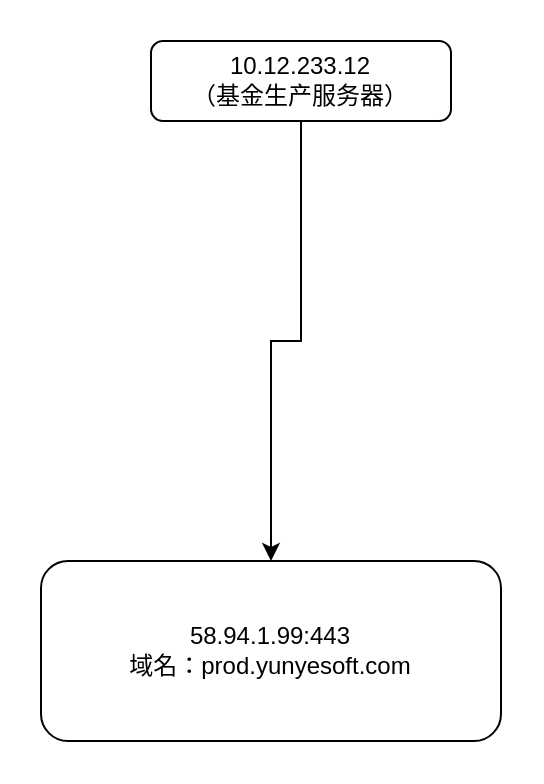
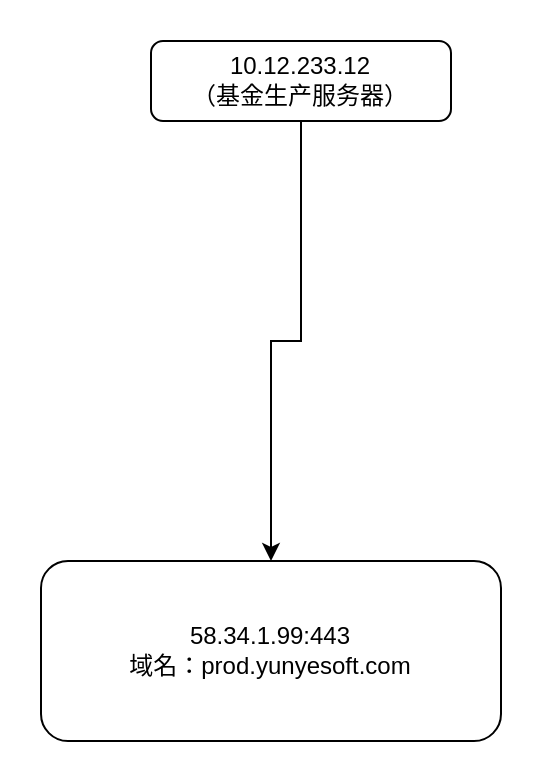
  <mxCell id="0" />
  <mxCell id="1" parent="0" />
  <mxCell id="2" style="edgeStyle=orthogonalEdgeStyle;rounded=0;orthogonalLoop=1;jettySize=auto;html=1;" edge="1" parent="1" source="3" target="4"><mxGeometry relative="1" as="geometry" /></mxCell>
  <mxCell id="3" value="10.12.233.12&lt;br&gt;（基金生产服务器）" style="rounded=1;whiteSpace=wrap;html=1;" vertex="1" parent="1"><mxGeometry x="75" y="20" width="150" height="40" as="geometry" /></mxCell>
- <mxCell id="4" value="58.94.1.99:443&lt;br&gt;域名：prod.yunyesoft.com" style="rounded=1;whiteSpace=wrap;html=1;" vertex="1" parent="1"><mxGeometry x="20" y="280" width="230" height="90" as="geometry" /></mxCell>
+ <mxCell id="4" value="58.34.1.99:443&lt;br&gt;域名：prod.yunyesoft.com" style="rounded=1;whiteSpace=wrap;html=1;" vertex="1" parent="1"><mxGeometry x="20" y="280" width="230" height="90" as="geometry" /></mxCell>
